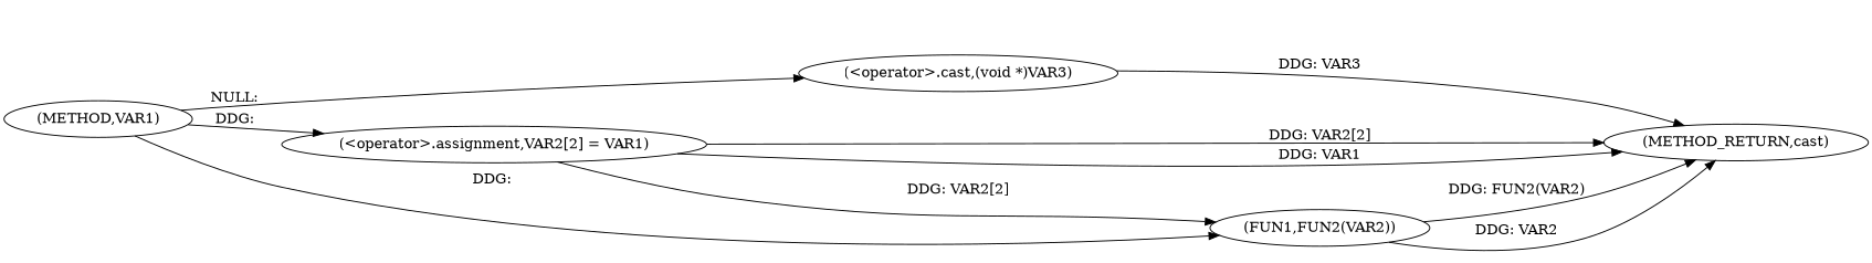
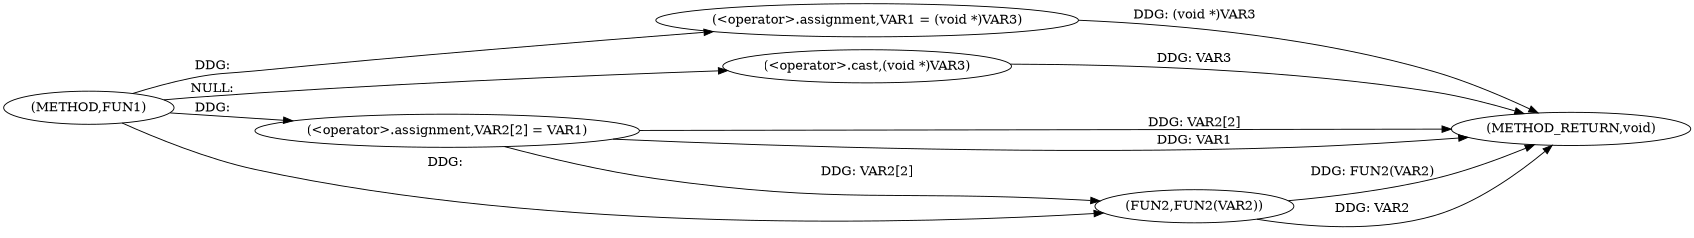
  digraph {
    fontname="DejaVu Serif"
    rankdir=LR
    node [fontname="DejaVu Serif"]
    edge [fontname="DejaVu Serif"]
-   n1 [label="(METHOD,VAR1)"]
+   n1 [label="(METHOD,FUN1)"]
+   n2 [label="(<operator>.assignment,VAR1 = (void *)VAR3)"]
    n3 [label="(<operator>.cast,(void *)VAR3)"]
    n4 [label="(<operator>.assignment,VAR2[2] = VAR1)"]
-   n5 [label="(FUN1,FUN2(VAR2))"]
-   n6 [label="(METHOD_RETURN,cast)"]
+   n5 [label="(FUN2,FUN2(VAR2))"]
+   n6 [label="(METHOD_RETURN,void)"]
+   n1 -> n2 [label="DDG: "]
    n1 -> n3 [label="NULL: "]
    n1 -> n4 [label="DDG: "]
    n1 -> n5 [label="DDG: "]
+   n2 -> n6 [label="DDG: (void *)VAR3"]
    n3 -> n6 [label="DDG: VAR3"]
    n4 -> n5 [label="DDG: VAR2[2]"]
    n4 -> n6 [label="DDG: VAR2[2]"]
    n4 -> n6 [label="DDG: VAR1"]
    n5 -> n6 [label="DDG: FUN2(VAR2)"]
    n5 -> n6 [label="DDG: VAR2"]
  }
